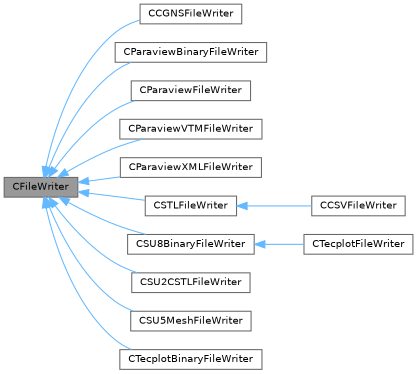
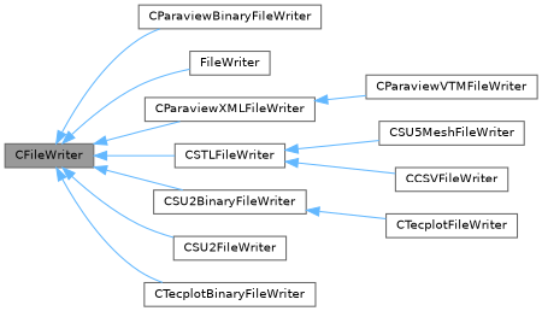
  digraph {
    rankdir=LR
    node [color=gray40 fillcolor=white fontname=Helvetica fontsize=10 shape=box style=filled]
    edge [color=steelblue1 dir=back fontname=Helvetica fontsize=10 labelfontname=Helvetica labelfontsize=10 style=solid]
    n1 [fillcolor=grey60 fontcolor=black height=0.2 label=CFileWriter width=0.4]
-   n2 [height=0.2 label=CCGNSFileWriter width=0.4]
    n3 [height=0.2 label=CParaviewBinaryFileWriter width=0.4]
-   n4 [height=0.2 label=CParaviewFileWriter width=0.4]
+   n4 [height=0.2 label=FileWriter width=0.4]
    n5 [height=0.2 label=CParaviewVTMFileWriter width=0.4]
    n6 [height=0.2 label=CParaviewXMLFileWriter width=0.4]
    n7 [height=0.2 label=CSTLFileWriter width=0.4]
-   n8 [height=0.2 label=CSU8BinaryFileWriter width=0.4]
-   n9 [height=0.2 label=CSU2CSTLFileWriter width=0.4]
+   n8 [height=0.2 label=CSU2BinaryFileWriter width=0.4]
+   n9 [height=0.2 label=CSU2FileWriter width=0.4]
    n10 [height=0.2 label=CSU5MeshFileWriter width=0.4]
    n11 [height=0.2 label=CTecplotBinaryFileWriter width=0.4]
    n12 [height=0.2 label=CCSVFileWriter width=0.4]
    n13 [height=0.2 label=CTecplotFileWriter width=0.4]
-   n1 -> n2
    n1 -> n3
    n1 -> n4
-   n1 -> n5
+   n6 -> n5
    n1 -> n6
    n1 -> n7
    n1 -> n8
    n1 -> n9
-   n1 -> n10
+   n7 -> n10
    n1 -> n11
    n7 -> n12
    n8 -> n13
  }
